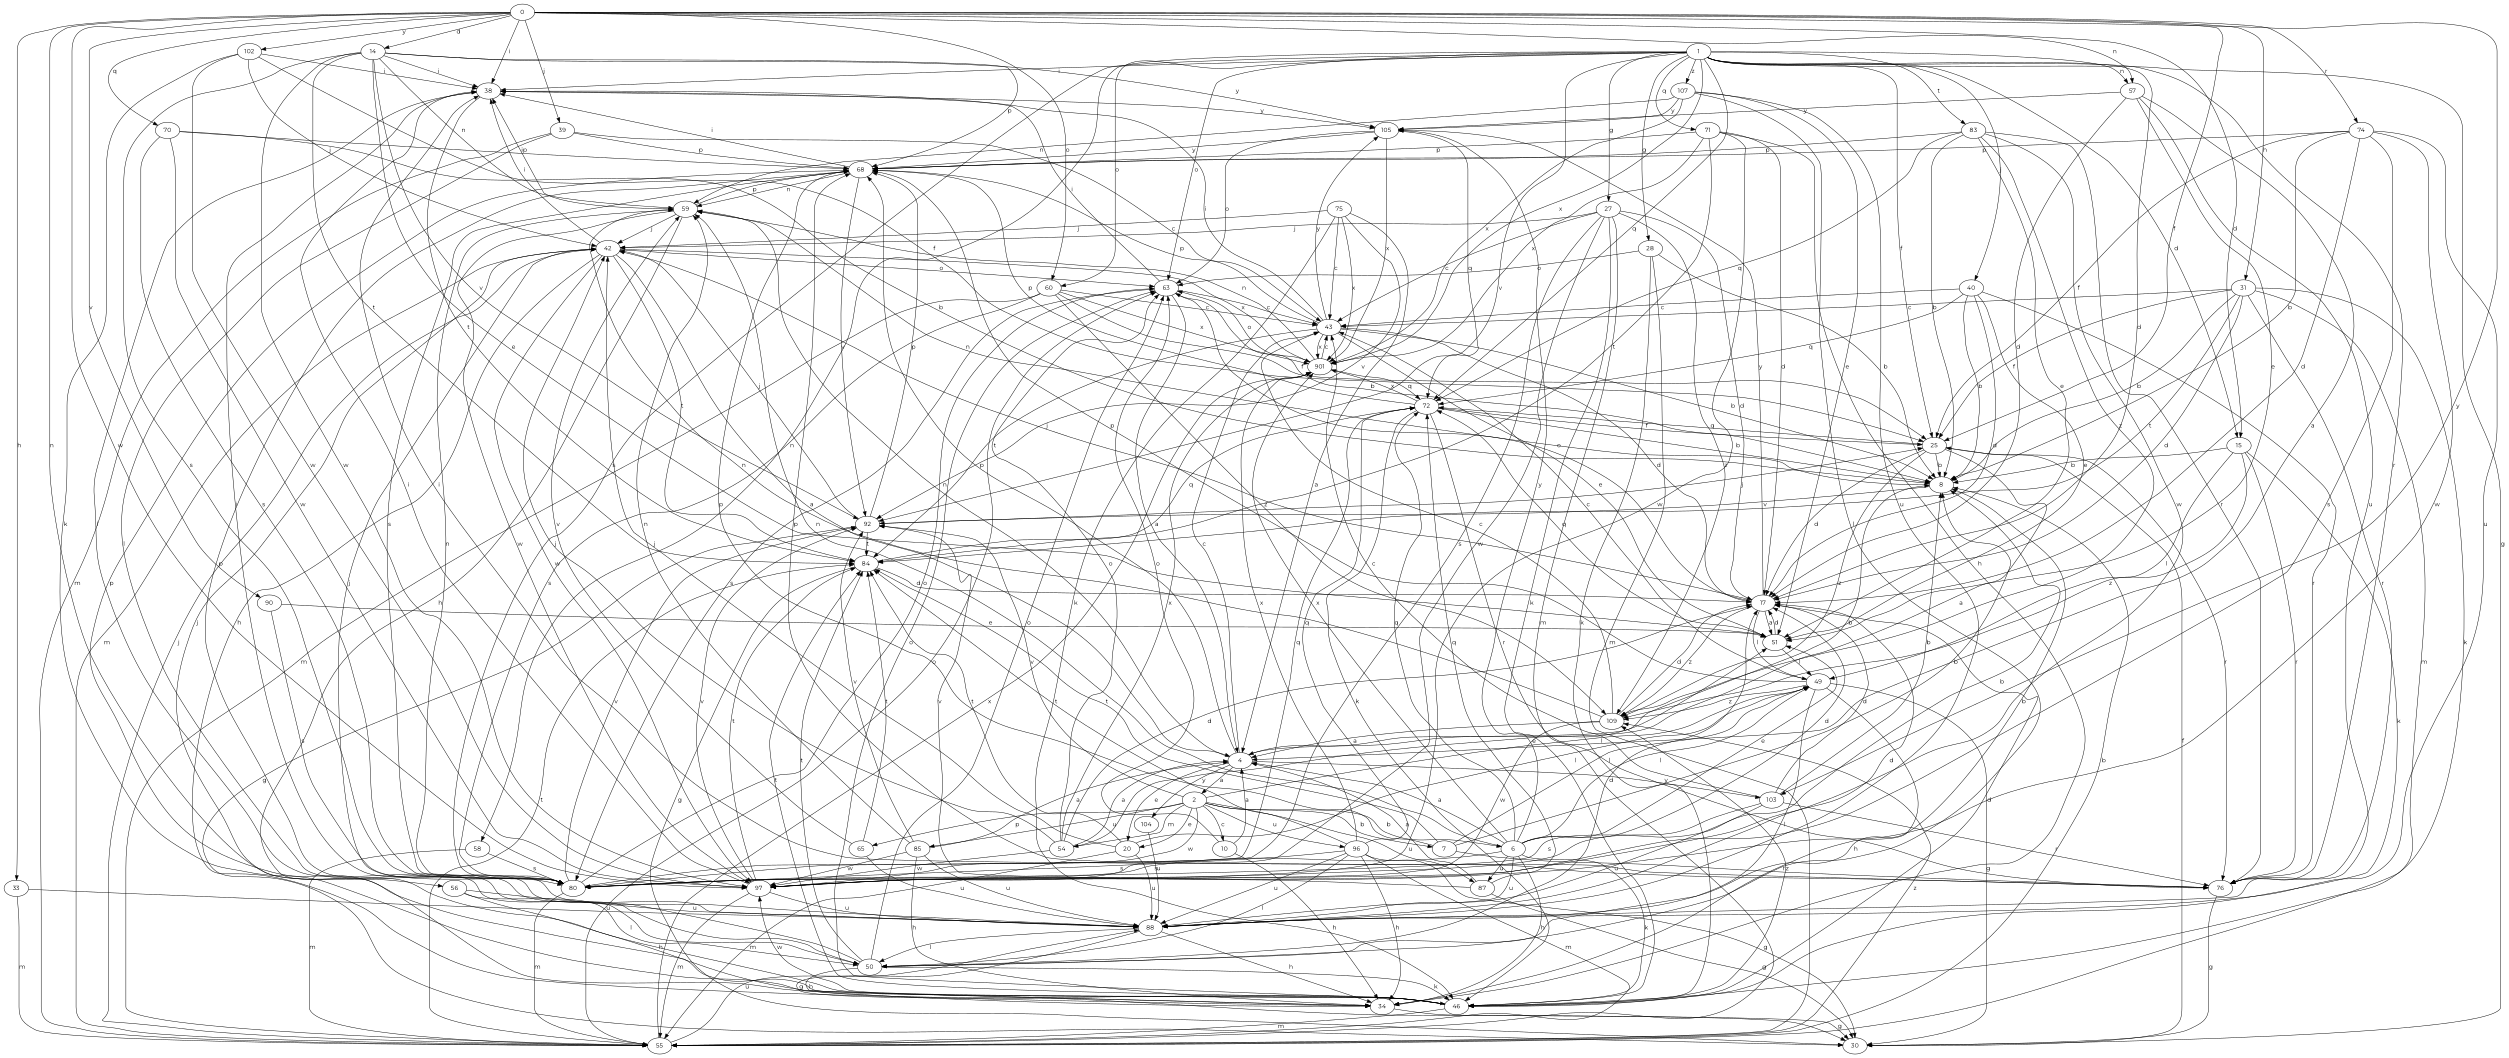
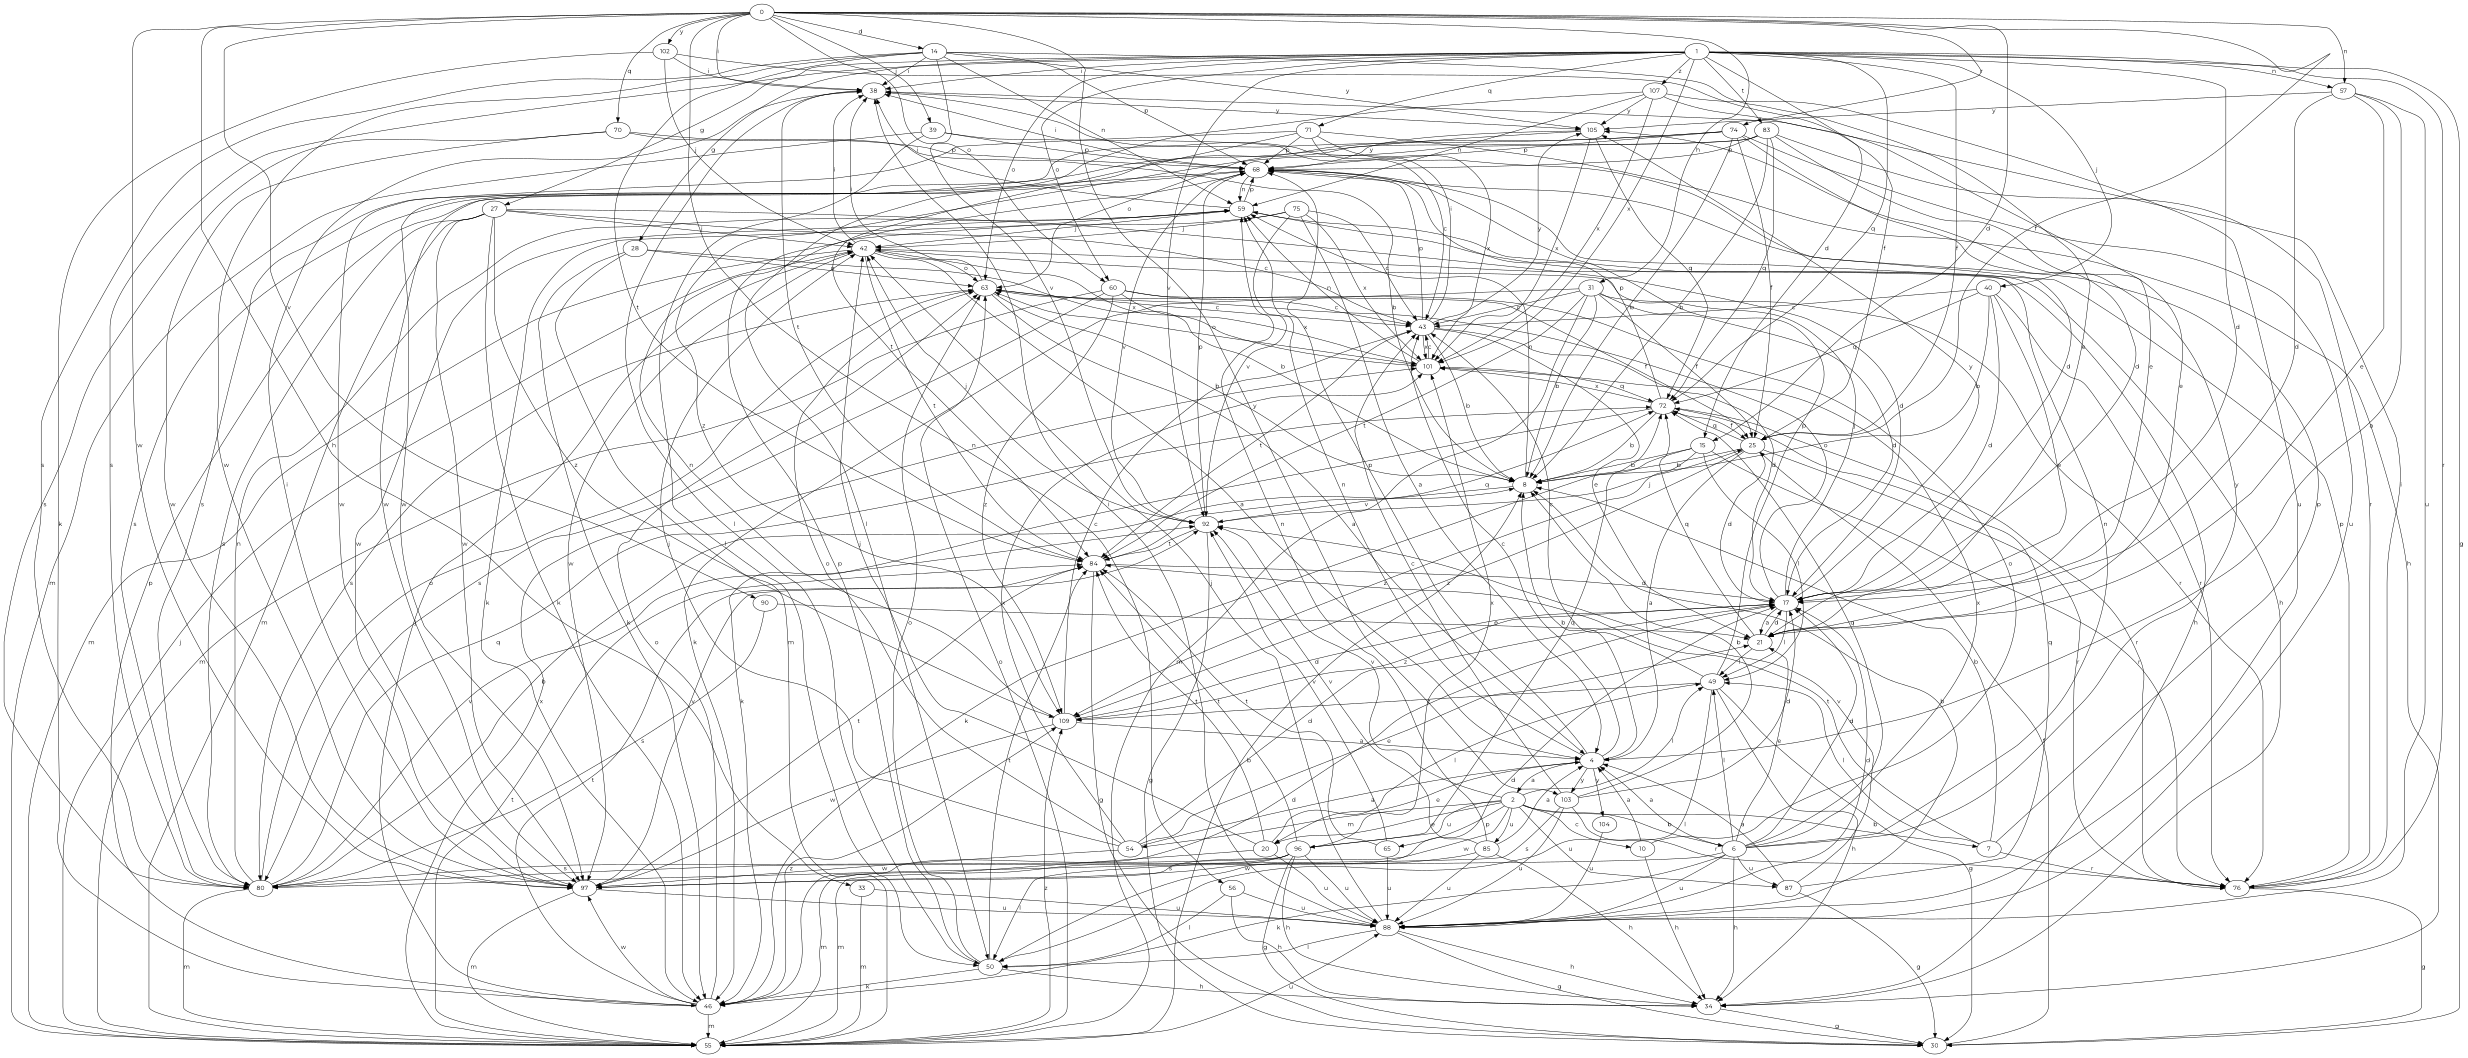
  strict digraph {
    fontname=Montserrat
    node [fontname=Montserrat]
    edge [fontname=Montserrat]
    0
    14
    15
    25
    31
    33
    38
    39
    56
    57
    60
    70
    74
    90
    97
    102
    103
    80
    92
    59
    68
-   21 [label=51]
+   21
    105
    84
    76
    49
    8
    46
    109
    17
    72
    4
    n33 [label=43]
    55
    88
    50
    34
-   101 [label=901]
+   101
    75
    42
    1
    27
    28
    30
    40
-   58
    63
    71
    83
    107
    2
    6
    7
    10
    20
    54
    65
    85
    n59 [label=96]
    87
    104
    0 -> 14 [label=d]
    0 -> 15 [label=d]
    0 -> 25 [label=f]
    0 -> 31 [label=h]
    0 -> 33 [label=h]
    0 -> 38 [label=i]
    0 -> 39 [label=j]
    0 -> 56 [label=n]
    0 -> 57 [label=n]
    0 -> 60 [label=o]
    0 -> 70 [label=q]
    0 -> 74 [label=r]
    0 -> 90 [label=v]
    0 -> 97 [label=w]
    0 -> 102 [label=y]
    0 -> 103 [label=y]
    14 -> 38 [label=i]
    14 -> 97 [label=w]
    14 -> 80 [label=s]
    14 -> 92 [label=v]
    14 -> 59 [label=n]
    14 -> 68 [label=p]
    14 -> 21 [label=e]
    14 -> 105 [label=y]
    14 -> 84 [label=t]
    15 -> 76 [label=r]
    15 -> 49 [label=l]
    15 -> 8 [label=b]
    15 -> 46 [label=k]
    15 -> 109 [label=z]
    25 -> 76 [label=r]
    25 -> 8 [label=b]
    25 -> 109 [label=z]
    25 -> 17 [label=d]
    25 -> 72 [label=q]
    25 -> 4 [label=a]
    31 -> 25 [label=f]
    31 -> 84 [label=t]
    31 -> 76 [label=r]
    31 -> 8 [label=b]
    31 -> 46 [label=k]
    31 -> 17 [label=d]
    31 -> n33 [label=c]
    31 -> 55 [label=m]
    33 -> 55 [label=m]
    33 -> 88 [label=u]
    38 -> 105 [label=y]
    38 -> 84 [label=t]
    38 -> 50 [label=l]
    39 -> 68 [label=p]
    39 -> n33 [label=c]
    39 -> 55 [label=m]
    39 -> 50 [label=l]
    56 -> 88 [label=u]
    56 -> 50 [label=l]
    56 -> 34 [label=h]
    57 -> 21 [label=e]
    57 -> 105 [label=y]
    57 -> 17 [label=d]
    57 -> 4 [label=a]
    57 -> 88 [label=u]
    60 -> 25 [label=f]
    60 -> 80 [label=s]
    60 -> 109 [label=z]
    60 -> n33 [label=c]
    60 -> 55 [label=m]
    60 -> 101 [label=x]
    70 -> 97 [label=w]
    70 -> 80 [label=s]
    70 -> 68 [label=p]
    70 -> 8 [label=b]
    74 -> 25 [label=f]
    74 -> 97 [label=w]
    74 -> 80 [label=s]
    74 -> 68 [label=p]
    74 -> 8 [label=b]
    74 -> 17 [label=d]
    74 -> 88 [label=u]
    90 -> 80 [label=s]
    90 -> 21 [label=e]
    97 -> 38 [label=i]
    97 -> 92 [label=v]
    97 -> 84 [label=t]
    97 -> 55 [label=m]
    97 -> 88 [label=u]
    102 -> 25 [label=f]
    102 -> 38 [label=i]
-   102 -> 97 [label=w]
    102 -> 46 [label=k]
    102 -> 42 [label=j]
    103 -> 80 [label=s]
    103 -> 76 [label=r]
    103 -> 8 [label=b]
    103 -> 17 [label=d]
    103 -> n33 [label=c]
    103 -> 88 [label=u]
    80 -> 92 [label=v]
    80 -> 59 [label=n]
    80 -> 8 [label=b]
    80 -> 72 [label=q]
    80 -> 55 [label=m]
    80 -> 63 [label=o]
    92 -> 25 [label=j]
    92 -> 68 [label=p]
    92 -> 84 [label=t]
    92 -> 42 [label=j]
    92 -> 30 [label=g]
    59 -> 38 [label=i]
    59 -> 97 [label=w]
    59 -> 68 [label=p]
    59 -> 34 [label=h]
    59 -> 42 [label=j]
    68 -> 38 [label=i]
    68 -> 80 [label=s]
    68 -> 92 [label=v]
    68 -> 59 [label=n]
    21 -> 49 [label=l]
    21 -> 17 [label=d]
    21 -> 72 [label=q]
    105 -> 68 [label=y]
    105 -> 72 [label=q]
    105 -> 101 [label=x]
    105 -> 63 [label=o]
    84 -> 17 [label=d]
    84 -> 72 [label=q]
    84 -> 30 [label=g]
    76 -> 38 [label=i]
    76 -> 68 [label=p]
    76 -> 30 [label=g]
    49 -> 68 [label=p]
    49 -> 109 [label=z]
    49 -> n33 [label=c]
    49 -> 50 [label=l]
    49 -> 34 [label=h]
    49 -> 30 [label=g]
    8 -> 92 [label=v]
    8 -> 59 [label=n]
    46 -> 97 [label=w]
    46 -> 68 [label=p]
    46 -> 84 [label=t]
    46 -> 109 [label=z]
    46 -> 17 [label=d]
    46 -> 55 [label=m]
    46 -> 42 [label=j]
    46 -> 63 [label=o]
    109 -> 97 [label=w]
    109 -> 59 [label=n]
    109 -> 17 [label=d]
    109 -> 4 [label=a]
    109 -> n33 [label=c]
    17 -> 21 [label=a]
    17 -> 105 [label=y]
    17 -> 49 [label=l]
    17 -> 109 [label=z]
    17 -> 42 [label=j]
    17 -> 63 [label=o]
    72 -> 25 [label=f]
    72 -> 68 [label=p]
    72 -> 76 [label=r]
    72 -> 8 [label=b]
    72 -> 46 [label=k]
    72 -> 101 [label=x]
    4 -> 103 [label=y]
    4 -> 59 [label=n]
    4 -> 68 [label=p]
    4 -> 8 [label=b]
    4 -> n33 [label=c]
    4 -> 2 [label=a]
    4 -> 20 [label=e]
    4 -> 104 [label=y]
    n33 -> 38 [label=i]
    n33 -> 68 [label=p]
    n33 -> 21 [label=e]
    n33 -> 105 [label=y]
    n33 -> 84 [label=t]
    n33 -> 8 [label=b]
    n33 -> 17 [label=d]
    n33 -> 101 [label=x]
    55 -> 84 [label=t]
    55 -> 8 [label=b]
    55 -> 109 [label=z]
    55 -> 88 [label=u]
    55 -> 101 [label=x]
    55 -> 42 [label=j]
    55 -> 63 [label=o]
    88 -> 38 [label=i]
    88 -> 8 [label=b]
    88 -> 17 [label=d]
    88 -> 50 [label=l]
    88 -> 34 [label=h]
    88 -> 42 [label=j]
    88 -> 30 [label=g]
    50 -> 68 [label=p]
    50 -> 84 [label=t]
    50 -> 46 [label=k]
    50 -> 17 [label=d]
    50 -> 34 [label=h]
    50 -> 63 [label=o]
    34 -> 30 [label=g]
    101 -> 59 [label=n]
    101 -> 72 [label=q]
    101 -> n33 [label=c]
    101 -> 63 [label=o]
    75 -> 92 [label=v]
    75 -> 46 [label=k]
    75 -> 4 [label=a]
    75 -> n33 [label=c]
    75 -> 101 [label=x]
    75 -> 42 [label=j]
    42 -> 38 [label=i]
    42 -> 97 [label=w]
    42 -> 84 [label=t]
    42 -> 4 [label=a]
    42 -> 55 [label=m]
    42 -> 34 [label=h]
    42 -> 101 [label=x]
    42 -> 63 [label=o]
    1 -> 15 [label=d]
    1 -> 25 [label=f]
    1 -> 38 [label=i]
    1 -> 57 [label=n]
    1 -> 60 [label=o]
    1 -> 80 [label=s]
    1 -> 92 [label=v]
    1 -> 76 [label=r]
    1 -> 17 [label=d]
    1 -> 72 [label=q]
    1 -> 101 [label=x]
    1 -> 27 [label=g]
    1 -> 28 [label=g]
    1 -> 30 [label=g]
    1 -> 40 [label=j]
-   1 -> 58 [label=n]
    1 -> 63 [label=o]
    1 -> 71 [label=q]
    1 -> 83 [label=t]
    1 -> 107 [label=z]
    27 -> 97 [label=w]
    27 -> 80 [label=s]
    27 -> 46 [label=k]
    27 -> 109 [label=z]
    27 -> 17 [label=d]
    27 -> n33 [label=c]
    27 -> 55 [label=m]
    27 -> 42 [label=j]
    28 -> 8 [label=b]
    28 -> 46 [label=k]
    28 -> 55 [label=m]
    28 -> 63 [label=o]
    30 -> 25 [label=f]
    40 -> 21 [label=e]
    40 -> 76 [label=r]
    40 -> 8 [label=b]
    40 -> 17 [label=d]
    40 -> 72 [label=q]
    40 -> n33 [label=c]
-   58 -> 80 [label=s]
-   58 -> 55 [label=m]
    63 -> 38 [label=i]
    63 -> 80 [label=s]
    63 -> 8 [label=b]
    63 -> 4 [label=a]
    63 -> n33 [label=c]
    71 -> 97 [label=w]
    71 -> 68 [label=p]
    71 -> 84 [label=t]
    71 -> 17 [label=d]
    71 -> 34 [label=h]
    71 -> 101 [label=x]
    83 -> 97 [label=w]
    83 -> 68 [label=p]
    83 -> 21 [label=e]
    83 -> 76 [label=r]
    83 -> 8 [label=b]
    83 -> 109 [label=z]
    83 -> 72 [label=q]
    107 -> 59 [label=n]
    107 -> 21 [label=e]
    107 -> 105 [label=y]
    107 -> 88 [label=u]
    107 -> 50 [label=l]
    107 -> 101 [label=x]
    2 -> 97 [label=w]
    2 -> 92 [label=v]
    2 -> 49 [label=l]
    2 -> 6 [label=b]
    2 -> 7 [label=b]
    2 -> 10 [label=c]
    2 -> 20 [label=e]
    2 -> 54 [label=m]
    2 -> 65 [label=p]
    2 -> 85 [label=u]
    2 -> n59 [label=u]
    2 -> 87 [label=u]
    6 -> 80 [label=s]
    6 -> 59 [label=n]
    6 -> 21 [label=e]
    6 -> 105 [label=y]
    6 -> 49 [label=l]
    6 -> 46 [label=k]
    6 -> 17 [label=d]
    6 -> 72 [label=q]
    6 -> 4 [label=a]
    6 -> 88 [label=u]
    6 -> 34 [label=h]
    6 -> 101 [label=x]
    6 -> 87 [label=u]
    7 -> 68 [label=p]
    7 -> 84 [label=t]
    7 -> 76 [label=r]
    7 -> 49 [label=l]
    7 -> 8 [label=b]
    10 -> 4 [label=a]
    10 -> 34 [label=h]
    10 -> 63 [label=o]
    20 -> 84 [label=t]
    20 -> 49 [label=l]
    20 -> 55 [label=m]
    20 -> 88 [label=u]
    20 -> 42 [label=j]
    54 -> 97 [label=w]
    54 -> 21 [label=e]
    54 -> 17 [label=d]
    54 -> 4 [label=a]
    54 -> 101 [label=x]
    54 -> 42 [label=j]
    54 -> 63 [label=o]
-   65 -> 59 [label=v]
+   65 -> 92 [label=v]
    65 -> 84 [label=t]
    65 -> 88 [label=u]
    85 -> 97 [label=w]
    85 -> 92 [label=v]
    85 -> 59 [label=n]
    85 -> 4 [label=a]
    85 -> 88 [label=u]
    85 -> 34 [label=h]
    n59 -> 80 [label=s]
    n59 -> 84 [label=t]
    n59 -> 72 [label=q]
    n59 -> 55 [label=m]
    n59 -> 88 [label=u]
    n59 -> 50 [label=l]
    n59 -> 34 [label=h]
    n59 -> 101 [label=x]
    n59 -> 30 [label=g]
    87 -> 92 [label=v]
    87 -> 72 [label=q]
    87 -> 4 [label=a]
    87 -> 30 [label=g]
    104 -> 88 [label=u]
  }
